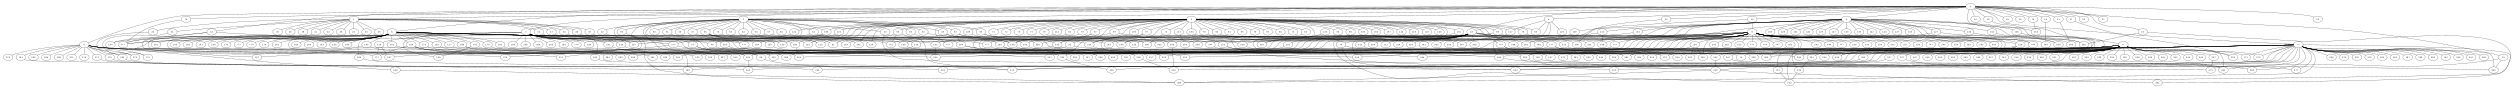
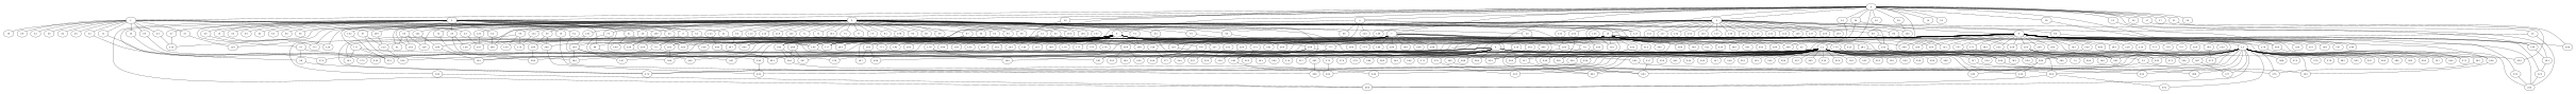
  graph {
    fontname="Liberation Mono"
    node [fontname="Liberation Mono"]
    edge [fontname="Liberation Mono"]
    0
    1
    2
    3
    4
    5
    6
    7
    9
    10
    11
    12
    13
    14
    15
    16
    17
    18
    19
    20
    21
    22
    23
    24
    25
    26
    27
    28
    29
    32
    34
    35
    36
    37
    38
    33
    40
    41
    42
    39
    44
    45
    43
    30
    31
    46
    47
    48
    49
    50
    51
    52
    53
    54
    55
    56
    57
    58
    59
    60
    61
    62
    63
    64
    65
    66
    67
    68
    264
    109
    386
    69
    70
    71
    72
    73
    74
    75
    76
    77
    78
    79
    80
    81
    82
+   83
    84
    85
    86
    87
    88
    89
    90
    91
    92
    93
    94
    95
    96
    97
    98
    99
    100
    101
    102
    103
    104
    105
    106
    107
    108
    110
    111
    112
    113
    114
    115
    116
    117
    118
    119
    120
    121
    122
    123
    124
    291
    125
    162
    216
    128
    130
    131
    132
    133
    134
    129
    136
    137
    138
    139
    140
    141
    142
    143
    144
    145
    146
    147
    148
    149
    150
    151
    152
    153
    126
    127
    203
    154
    155
    156
    157
    158
    159
    160
    161
    163
    164
    165
    166
    167
    168
    169
    170
    171
    172
    173
    174
    175
    176
    177
    178
    179
    180
    181
    182
    183
    184
    185
    186
    187
    188
    189
    190
    191
    192
    193
    194
    195
    196
    197
    198
    199
    200
    201
    202
    204
    205
    206
    207
    208
    209
    210
    211
    212
    213
    214
    215
    8
    256
    258
    259
    260
    261
    262
    257
    n227 [label=965]
    266
    267
    263
    217
    218
    219
    220
    221
    222
    223
    224
    n239 [label=425]
    226
    227
    228
    229
    230
    231
    232
    233
    234
    235
    236
    237
    238
    239
    240
    241
    242
    243
    244
    245
    246
    247
    248
    249
    250
    251
    252
    253
    254
    255
    268
    269
    270
    271
    272
    273
    274
    275
    276
    277
    278
    279
    280
    281
    282
    283
    284
    285
    286
    287
    288
    289
    290
    292
    293
    294
    295
    296
    297
    298
    299
    300
    301
    302
    303
    304
    305
    306
    307
    308
    309
    310
    311
    312
    313
    314
    315
    316
    317
    318
    319
    320
    321
    322
    323
    324
    325
    326
    327
    328
    329
    330
    331
    332
    333
    334
    335
    336
    337
    338
    339
    340
    341
    342
    343
    344
    345
    346
    347
    348
    349
    350
    351
    352
    353
    354
    355
    356
    357
    358
    359
    360
    361
    362
    363
    364
    384
    387
    388
    389
    390
    385
    392
    393
    394
    395
    396
    397
    398
    399
    391
    365
    366
    367
    368
    369
    370
    371
    372
    373
    374
    375
    376
    377
    378
    379
    380
    381
    382
    383
    135
    0 -- 1
    0 -- 2
    0 -- 3
    0 -- 4
    0 -- 5
    0 -- 6
    0 -- 7
    0 -- 9
    0 -- 10
    0 -- 11
    0 -- 12
    0 -- 13
    0 -- 14
    0 -- 15
    0 -- 16
    0 -- 17
    0 -- 18
    0 -- 19
    0 -- 20
    0 -- 21
    0 -- 22
    0 -- 23
    0 -- 24
    0 -- 25
    0 -- 26
    0 -- 27
    0 -- 28
    0 -- 29
    1 -- 32
    1 -- 34
    1 -- 35
    1 -- 36
    1 -- 37
    1 -- 38
    1 -- 33
    1 -- 40
    1 -- 41
    1 -- 42
    1 -- 39
    1 -- 44
    1 -- 45
    1 -- 43
    1 -- 30
    1 -- 31
    2 -- 46
    2 -- 47
    2 -- 48
    2 -- 49
    2 -- 50
    2 -- 51
    2 -- 52
    2 -- 53
    2 -- 54
    2 -- 55
    2 -- 56
    2 -- 57
    2 -- 58
    2 -- 59
    2 -- 60
    2 -- 61
    2 -- 62
    2 -- 63
    2 -- 64
    2 -- 65
    2 -- 66
    2 -- 67
    2 -- 68
    2 -- 264
    2 -- 109
    2 -- 386
    3 -- 109
    3 -- 69
    3 -- 70
    3 -- 71
    3 -- 72
    3 -- 73
    3 -- 74
    3 -- 75
    3 -- 76
    3 -- 77
    3 -- 78
    3 -- 79
    3 -- 80
    3 -- 81
    3 -- 82
+   3 -- 83
    3 -- 84
    3 -- 85
    3 -- 86
    3 -- 87
    3 -- 88
    3 -- 89
    3 -- 90
    3 -- 91
    3 -- 92
    3 -- 93
    3 -- 94
    3 -- 95
    3 -- 96
    3 -- 97
    3 -- 98
    3 -- 99
    3 -- 100
    3 -- 101
    3 -- 102
    3 -- 103
    3 -- 104
    3 -- 105
    3 -- 106
    3 -- 107
    3 -- 108
    3 -- 110
    3 -- 111
    3 -- 112
    3 -- 113
    3 -- 114
    3 -- 115
    3 -- 116
    3 -- 117
    3 -- 118
    3 -- 119
    3 -- 120
    3 -- 121
    3 -- 122
    3 -- 123
    3 -- 124
    3 -- 291
    4 -- 88
    4 -- 117
    4 -- 125
    4 -- 162
    4 -- 216
    5 -- 128
    5 -- 130
    5 -- 131
    5 -- 132
    5 -- 133
    5 -- 134
    5 -- 129
    5 -- 136
    5 -- 137
    5 -- 138
    5 -- 139
    5 -- 140
    5 -- 141
    5 -- 142
    5 -- 143
    5 -- 144
    5 -- 145
    5 -- 146
    5 -- 147
    5 -- 148
    5 -- 149
    5 -- 150
    5 -- 151
    5 -- 152
    5 -- 153
    5 -- 126
    5 -- 127
    5 -- 203
    6 -- 162
    6 -- 154
    6 -- 155
    6 -- 156
    6 -- 157
    6 -- 158
    6 -- 159
    6 -- 160
    6 -- 161
    6 -- 163
    6 -- 164
    6 -- 165
    6 -- 166
    6 -- 167
    6 -- 168
    6 -- 169
    6 -- 170
    6 -- 171
    6 -- 172
    6 -- 173
    6 -- 174
    6 -- 175
    6 -- 176
    6 -- 177
    6 -- 178
    6 -- 179
    6 -- 180
    6 -- 181
    6 -- 182
    6 -- 183
    6 -- 184
    6 -- 185
    6 -- 186
    6 -- 187
    6 -- 188
    6 -- 189
    6 -- 190
    6 -- 191
    6 -- 192
    6 -- 193
    6 -- 194
    7 -- 216
    7 -- 203
    7 -- 195
    7 -- 196
    7 -- 197
    7 -- 198
    7 -- 199
    7 -- 200
    7 -- 201
    7 -- 202
    7 -- 204
    7 -- 205
    7 -- 206
    7 -- 207
    7 -- 208
    7 -- 209
    7 -- 210
    7 -- 211
    7 -- 212
    7 -- 213
    7 -- 214
    7 -- 215
    9 -- 268
    9 -- 269
    9 -- 270
    9 -- 271
    9 -- 272
    9 -- 273
    9 -- 274
    9 -- 275
    9 -- 276
    9 -- 277
    9 -- 278
    9 -- 279
    9 -- 280
    9 -- 281
    9 -- 282
    9 -- 283
    9 -- 284
    9 -- 285
    9 -- 286
    9 -- 287
    10 -- 291
    10 -- 288
    10 -- 289
    10 -- 290
    10 -- 292
    10 -- 293
    10 -- 294
    10 -- 295
    10 -- 296
    10 -- 297
    10 -- 298
    10 -- 299
    10 -- 300
    10 -- 301
    10 -- 302
    10 -- 303
    10 -- 304
    10 -- 305
    10 -- 306
    10 -- 307
    10 -- 308
    10 -- 309
    10 -- 310
    10 -- 311
    10 -- 312
    10 -- 313
    10 -- 314
    11 -- 315
    11 -- 316
    11 -- 317
    11 -- 318
    11 -- 319
    11 -- 320
    11 -- 321
    11 -- 322
    11 -- 323
    11 -- 324
    11 -- 325
    11 -- 326
    11 -- 327
    11 -- 328
    11 -- 329
    11 -- 330
    11 -- 331
    11 -- 332
    11 -- 333
    11 -- 334
    11 -- 335
    11 -- 336
    11 -- 337
    11 -- 338
    11 -- 339
    11 -- 340
    11 -- 341
    11 -- 342
    11 -- 343
    11 -- 344
    11 -- 345
    11 -- 346
    11 -- 347
    11 -- 348
    11 -- 349
    11 -- 350
    11 -- 351
    11 -- 352
    11 -- 353
    11 -- 354
    11 -- 355
    11 -- 356
    11 -- 357
    11 -- 358
    11 -- 359
    11 -- 360
    11 -- 361
    11 -- 362
    11 -- 363
    11 -- 364
    12 -- 386
    12 -- 74
    12 -- 384
    12 -- 387
    12 -- 388
    12 -- 389
    12 -- 390
    12 -- 385
    12 -- 392
    12 -- 393
    12 -- 394
    12 -- 395
    12 -- 396
    12 -- 397
    12 -- 398
    12 -- 399
    12 -- 391
    12 -- 365
    12 -- 366
    12 -- 367
    12 -- 368
    12 -- 369
    12 -- 370
    12 -- 371
    12 -- 372
    12 -- 373
    12 -- 374
    12 -- 375
    12 -- 376
    12 -- 377
    12 -- 378
    12 -- 379
    12 -- 380
    12 -- 381
    12 -- 382
    12 -- 383
    13 -- 48
    13 -- 194
    13 -- 211
    14 -- 304
    15 -- 256
    15 -- 234
    17 -- 325
    18 -- 285
    21 -- 260
    22 -- 306
    23 -- 211
    24 -- 352
    24 -- 366
    26 -- 8
    26 -- 296
    28 -- 153
    34 -- 115
    37 -- 110
    33 -- 145
    40 -- 258
    41 -- 211
    39 -- 379
    44 -- 270
    45 -- 319
    43 -- 207
    31 -- 273
    47 -- 115
    48 -- 331
    49 -- 138
    49 -- 380
    50 -- 112
    51 -- 184
    51 -- 293
    52 -- 287
    53 -- 352
    54 -- 106
    55 -- 91
    55 -- 102
    55 -- 126
    55 -- 171
    56 -- 119
    57 -- 58
    57 -- 320
    58 -- 374
    60 -- 398
    61 -- 290
    63 -- 204
    63 -- 242
    63 -- 305
    67 -- 145
    67 -- 212
    68 -- 132
    68 -- 250
    264 -- 360
    109 -- 156
    109 -- 158
    69 -- 154
    69 -- 175
    69 -- 374
    70 -- 236
    73 -- 166
    76 -- 384
    76 -- 396
    78 -- 261
    80 -- 144
    82 -- 358
+   83 -- 267
    84 -- 364
    86 -- 234
    86 -- 251
    87 -- 145
    87 -- 245
    92 -- 284
    92 -- 393
    95 -- 266
    97 -- 213
    97 -- 329
    99 -- 190
    99 -- 299
    100 -- 213
    101 -- 106
    101 -- 130
    104 -- 267
    108 -- 245
    111 -- 191
    111 -- 369
    111 -- 379
    114 -- 175
    117 -- 269
    121 -- 186
    122 -- 207
    123 -- 300
    124 -- 285
    124 -- 324
    291 -- 346
    162 -- 290
    216 -- 274
    130 -- 197
    130 -- 349
    130 -- 380
    132 -- 365
    132 -- 381
    134 -- 195
    136 -- 327
    141 -- 211
    141 -- 249
    144 -- 151
    145 -- 359
    146 -- 259
    148 -- 177
    151 -- n239
    152 -- 379
    127 -- 166
    127 -- 256
    203 -- 340
    157 -- 257
    158 -- 307
    159 -- 229
    164 -- 291
    164 -- 277
    164 -- 294
    164 -- 323
    169 -- 386
    171 -- 361
    173 -- 223
    177 -- 217
    178 -- 199
    178 -- 350
    179 -- 248
    180 -- 384
    181 -- 372
    185 -- 187
    185 -- 289
    186 -- 320
    188 -- 264
    188 -- 297
    190 -- 358
    192 -- 226
    195 -- 236
    195 -- 390
    201 -- 323
    202 -- 375
    204 -- 232
    204 -- 253
    205 -- 296
    210 -- 277
    210 -- 287
    212 -- 279
    212 -- 320
    213 -- 329
    215 -- 288
    8 -- 264
    8 -- 256
    8 -- 258
    8 -- 259
    8 -- 260
    8 -- 261
    8 -- 262
    8 -- 257
    8 -- n227
    8 -- 266
    8 -- 267
    8 -- 263
    8 -- 217
    8 -- 218
    8 -- 219
    8 -- 220
    8 -- 221
    8 -- 222
    8 -- 223
    8 -- 224
    8 -- n239
    8 -- 226
    8 -- 227
    8 -- 228
    8 -- 229
    8 -- 230
    8 -- 231
    8 -- 232
    8 -- 233
    8 -- 234
    8 -- 235
    8 -- 236
    8 -- 237
    8 -- 238
    8 -- 239
    8 -- 240
    8 -- 241
    8 -- 242
    8 -- 243
    8 -- 244
    8 -- 245
    8 -- 246
    8 -- 247
    8 -- 248
    8 -- 249
    8 -- 250
    8 -- 251
    8 -- 252
    8 -- 253
    8 -- 254
    8 -- 255
    220 -- 230
    220 -- 393
    220 -- 381
    221 -- 283
    n239 -- 234
    231 -- 234
    236 -- 326
    239 -- 285
    240 -- 373
    242 -- 244
    243 -- 334
    245 -- 264
    245 -- 297
    247 -- 269
    248 -- 366
    250 -- 367
    252 -- 369
    269 -- 388
    272 -- 360
    275 -- 332
    281 -- 398
    282 -- 394
    285 -- 342
+   285 -- 343
    292 -- 323
    298 -- 354
    299 -- 326
    300 -- 331
    306 -- 371
    312 -- 381
    313 -- 362
    317 -- 384
    327 -- 352
    330 -- 374
    337 -- 375
    362 -- 365
    365 -- 386
    365 -- 391
    367 -- 377
    135 -- 310
  }
